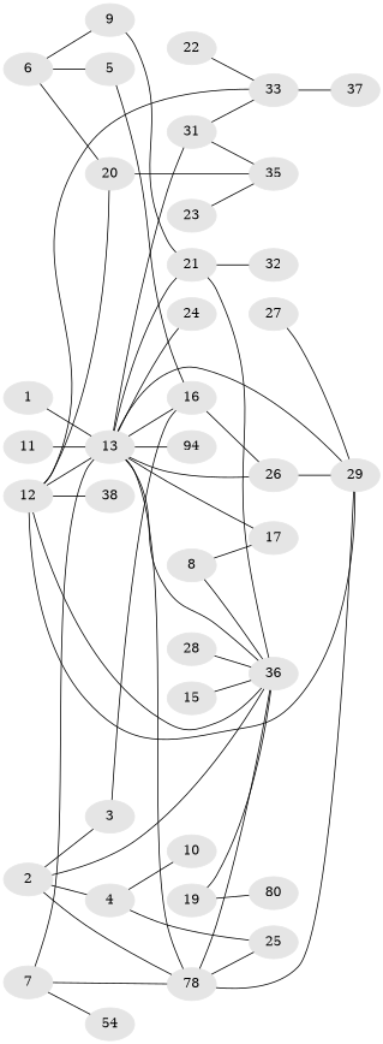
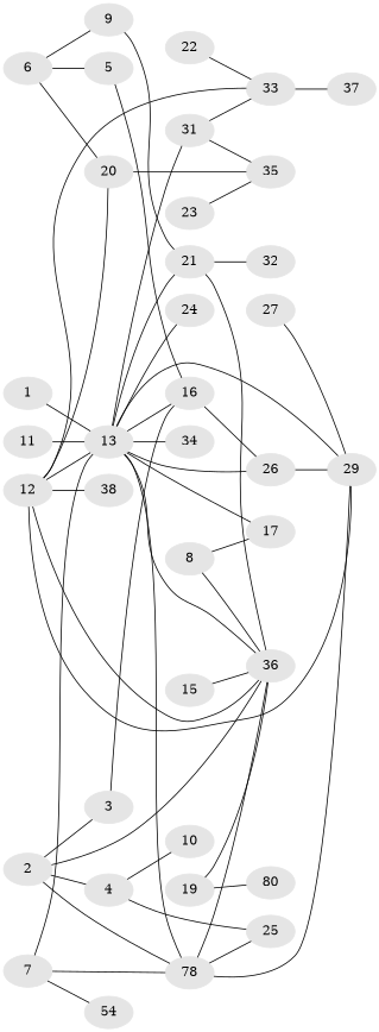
  graph {
    rankdir=LR
    node [color=gray90 style=filled]
    edge [weight=1.0]
    1
    13
    n3 [label=78]
    36
    16
    17
    21
    29
    24
    26
    31
-   34 [label=94]
+   34
    2
    3
    4
    10
    25
    5
    6
    9
    20
    35
    7
    n24 [label=54]
    8
    32
    11
    12
    33
    38
    37
    15
    19
    n34 [label=80]
    22
    23
    27
-   28
    1 -- 13
    13 -- n3
    13 -- 36
    13 -- 16
    13 -- 17
    13 -- 21
    13 -- 29
    13 -- 24
    13 -- 26
    13 -- 31
    13 -- 34
    n3 -- 36
    n3 -- 29
    n3 -- 25
    16 -- 26
    21 -- 36
    21 -- 32
    26 -- 29
    31 -- 35
    31 -- 33
    2 -- n3
    2 -- 36
    2 -- 3
    2 -- 4
    3 -- 16
    4 -- 10
    4 -- 25
    5 -- 16
    6 -- 5
    6 -- 9
    6 -- 20
    9 -- 21
    20 -- 35
    7 -- 13
    7 -- n3
    7 -- n24
    8 -- 36 [weight=2.0]
    8 -- 17
    11 -- 13
    12 -- 13
    12 -- 36
    12 -- 29
    12 -- 20
    12 -- 33
    12 -- 38
    33 -- 37
    15 -- 36
    19 -- 36
    19 -- n34
    22 -- 33
    23 -- 35
    27 -- 29
-   28 -- 36
  }
